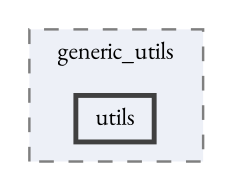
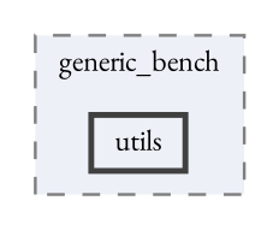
  digraph {
    compound=true
    fontname="EB Garamond"
    n1 [color=grey25 fillcolor="#edf0f7" fontname="EB Garamond" fontsize=10 height=0.2 label=utils shape=box style="filled,bold" width=0.4]
    subgraph cluster_1 {
      bgcolor="#edf0f7"
      fontsize=10
-     label=generic_utils
+     label=generic_bench
      pencolor=grey50
      style="filled,dashed"
      n1
    }
  }
